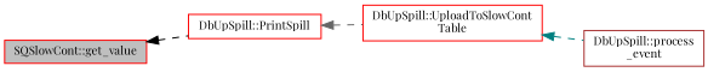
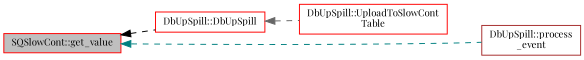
  digraph {
    fontname="Playfair Display"
    rankdir=LR
    node [color=red fontname="Playfair Display" fontsize=10 shape=record]
    edge [dir=back fontname="Playfair Display" fontsize=10 labelfontname=FreeSans labelfontsize=10 style=dashed]
    n1 [fillcolor=grey75 fontcolor=black height=0.2 label="SQSlowCont::get_value" style=filled width=0.4]
-   n2 [height=0.2 label="DbUpSpill::PrintSpill" width=0.4]
+   n2 [height=0.2 label="DbUpSpill::DbUpSpill" width=0.4]
    n3 [height=0.2 label="DbUpSpill::UploadToSlowCont\lTable" width=0.4]
    n4 [color=brown height=0.2 label="DbUpSpill::process\l_event" width=0.4]
    n1 -> n2 [color=black]
    n2 -> n3 [color=gray40]
-   n3 -> n4 [color=teal]
+   n1 -> n4 [color=teal]
  }
